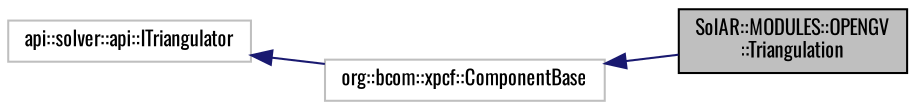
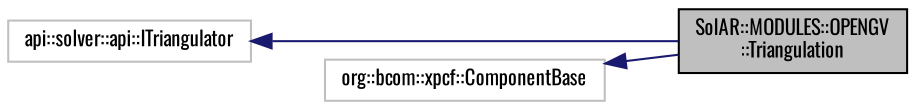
  digraph {
    fontname=Oswald
    rankdir=LR
    node [color=grey75 fillcolor=white fontname=Oswald fontsize=10 shape=record style=filled]
    edge [color=midnightblue dir=back fontname=Oswald fontsize=10 labelfontname=Helvetica labelfontsize=10 style=solid]
    n1 [color=black fillcolor=grey75 fontcolor=black height=0.2 label="SolAR::MODULES::OPENGV\l::Triangulation" width=0.4]
    n2 [height=0.2 label="org::bcom::xpcf::ComponentBase" width=0.4]
    n3 [height=0.2 label="api::solver::api::ITriangulator" width=0.4]
    n2 -> n1
-   n3 -> n2
+   n3 -> n1
  }
